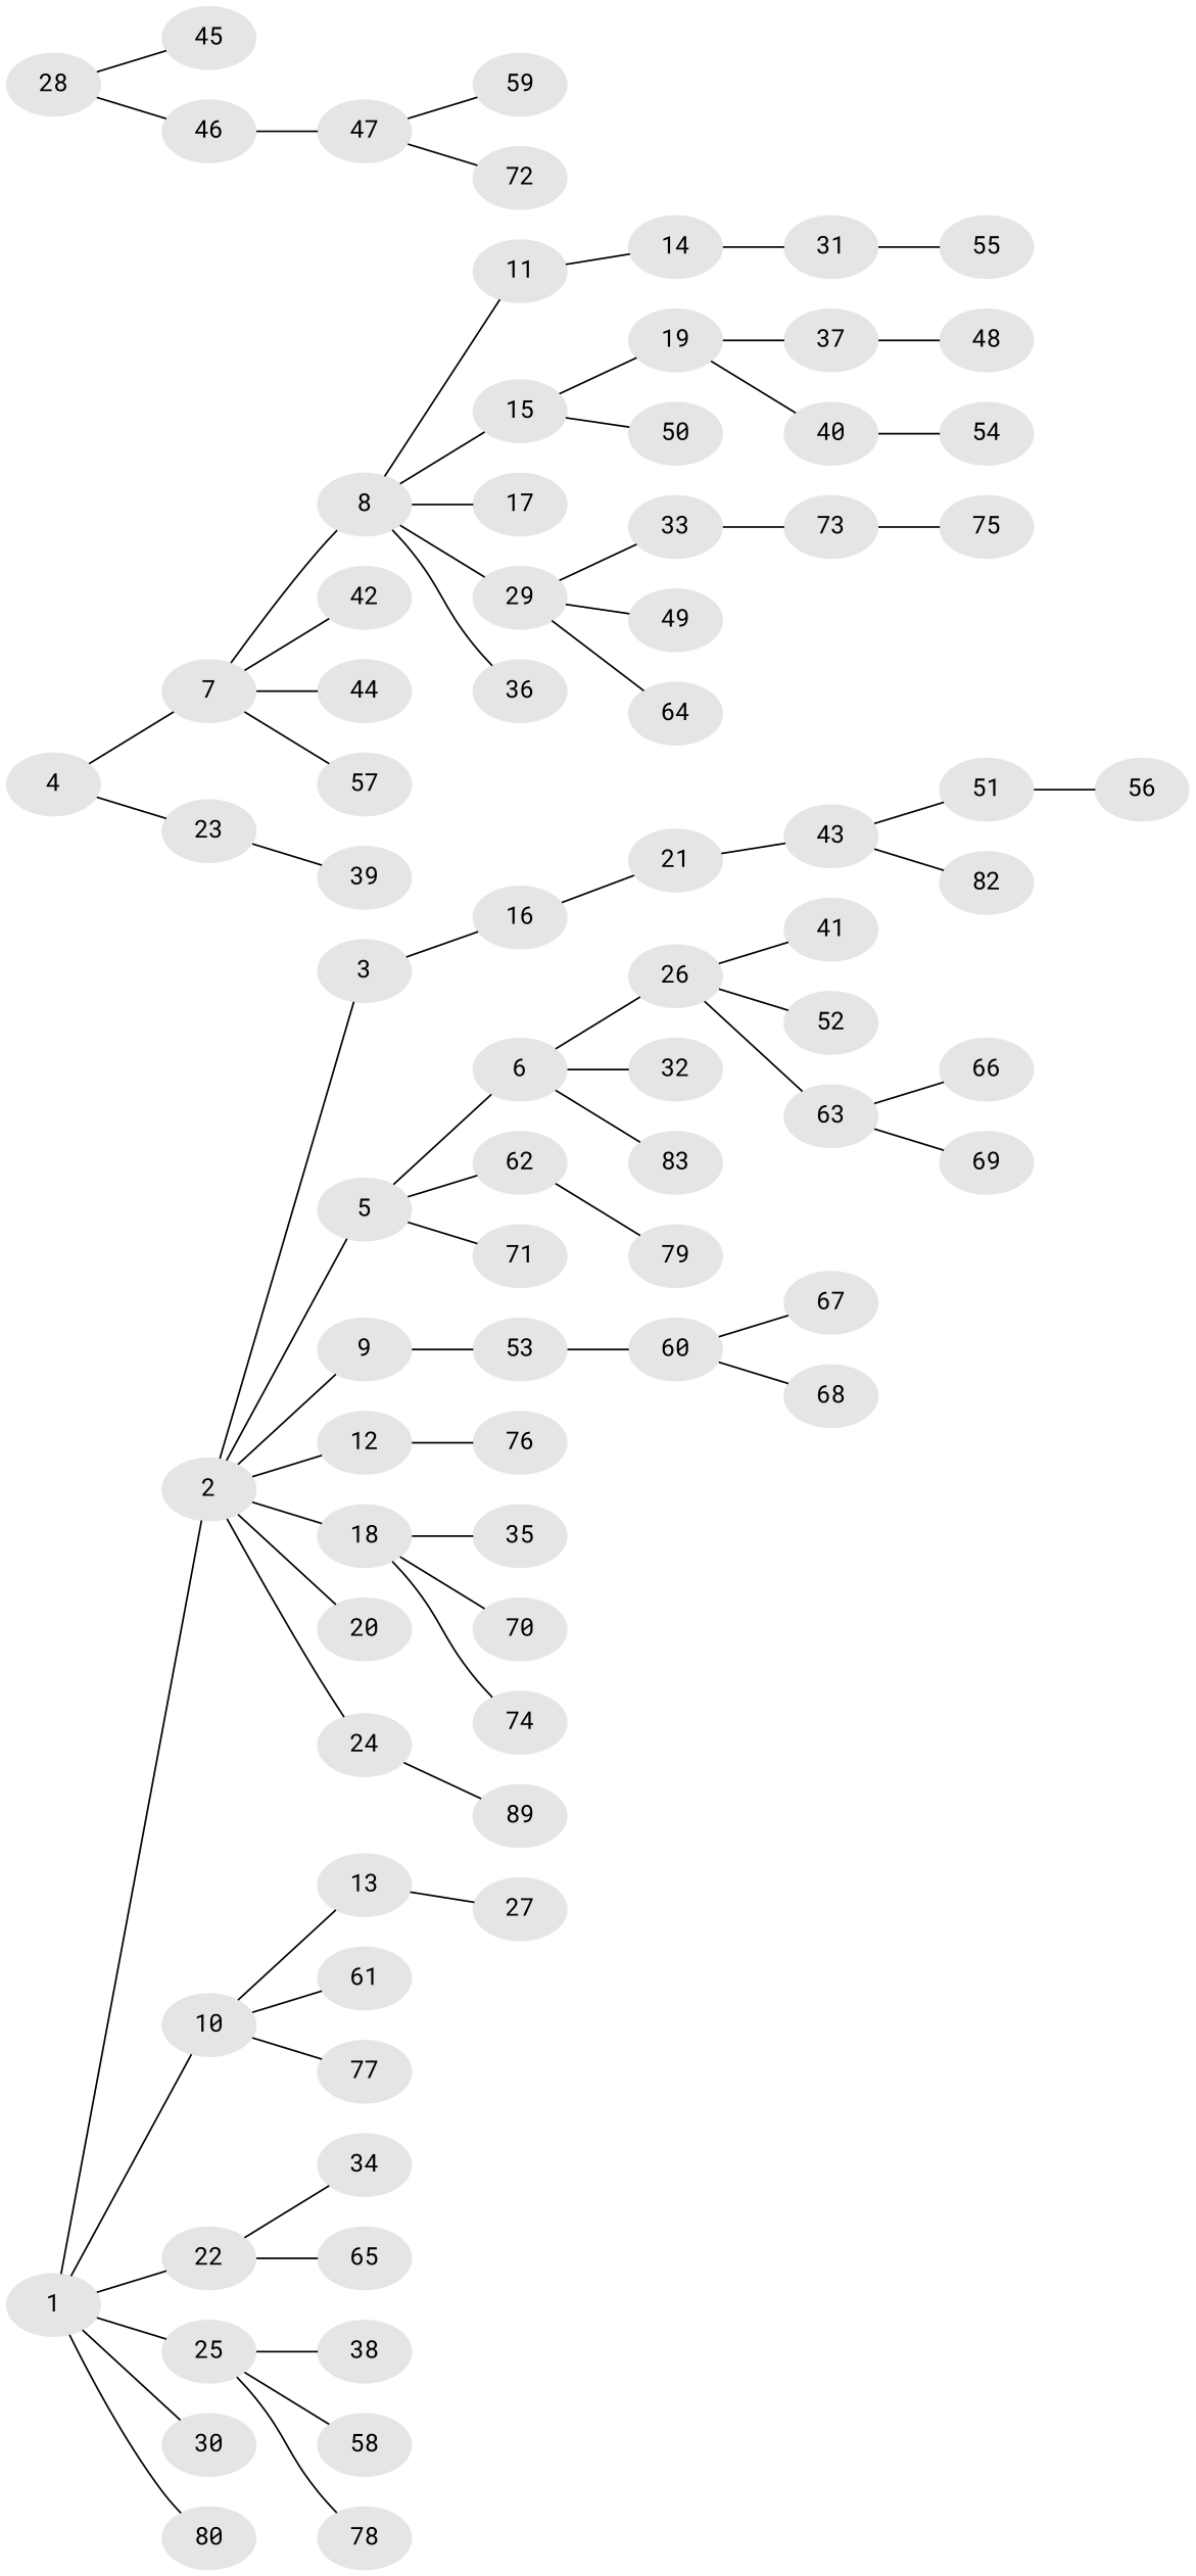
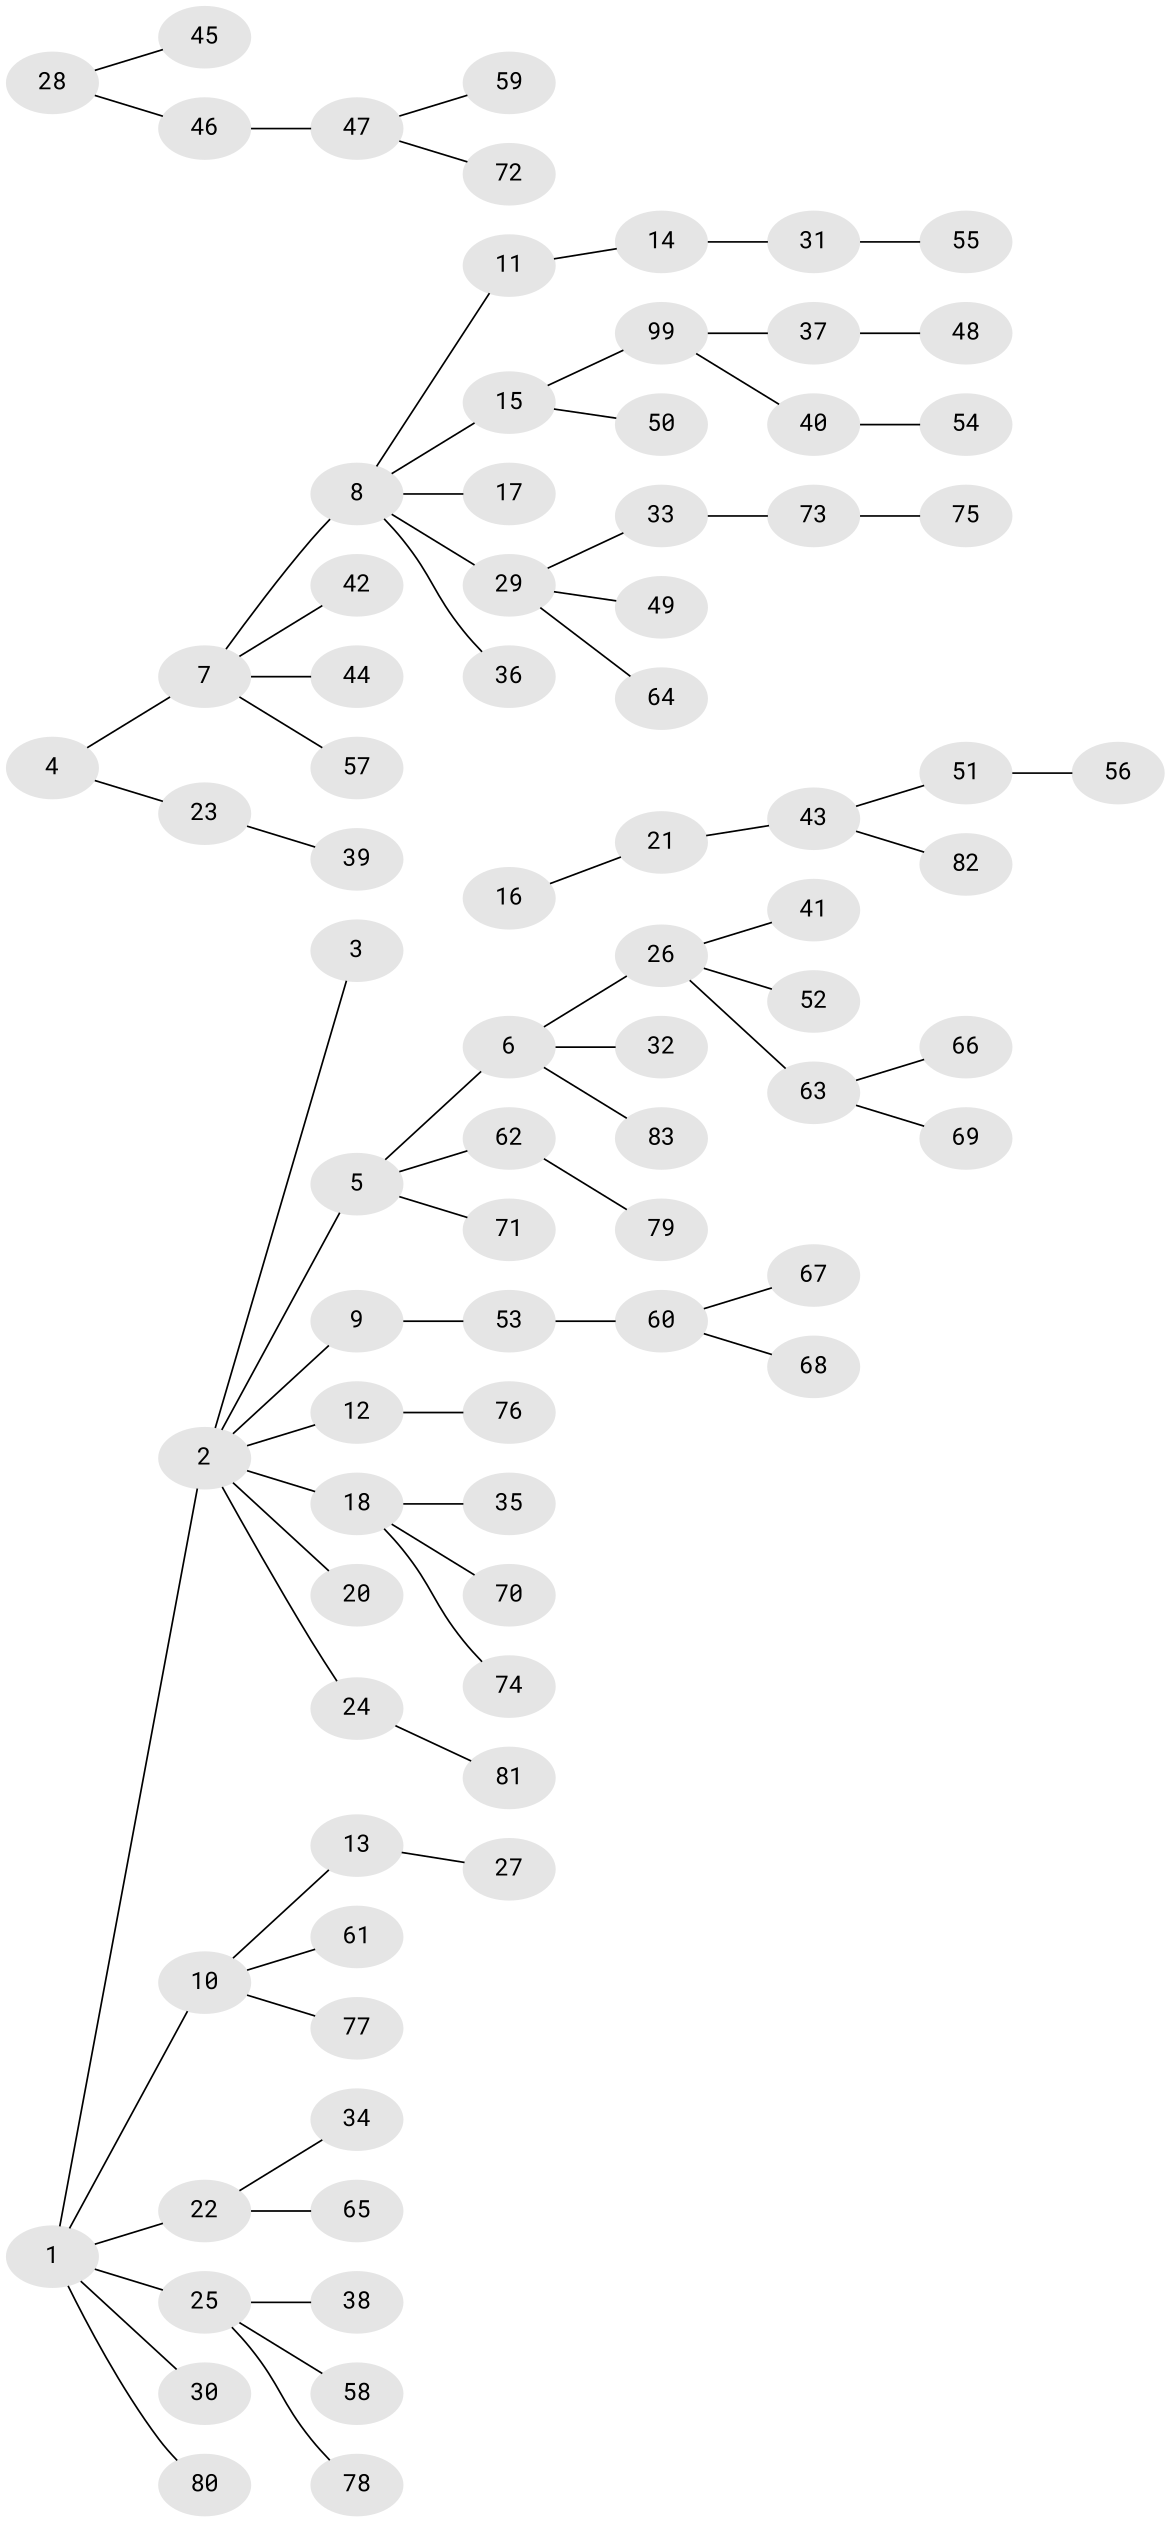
  graph {
    fontname="Roboto Mono"
    rankdir=LR
    node [color=gray90 fontname="Roboto Mono" style=filled]
    edge [fontname="Roboto Mono"]
    1
    2
    10
    22
    25
    30
    80
    3
    5
    9
    12
    18
    20
    24
    13
    61
    77
    34
    65
    38
    58
    78
    16
    4
    7
    23
    6
    62
    71
    53
    76
    35
    70
    74
-   81 [label=89]
+   81
    21
    8
    42
    44
    57
    39
    26
    32
    83
    79
    41
    52
    63
    11
    15
    17
    29
    36
    14
-   19
+   19 [label=99]
    50
    33
    49
    64
    60
    27
    31
    28
    45
    46
    55
    37
    40
    43
    48
    54
    51
    82
    66
    69
    47
    73
    75
    56
    59
    72
    67
    68
    1 -- 2
    1 -- 10
    1 -- 22
    1 -- 25
    1 -- 30
    1 -- 80
    2 -- 3
    2 -- 5
    2 -- 9
    2 -- 12
    2 -- 18
    2 -- 20
    2 -- 24
    10 -- 13
    10 -- 61
    10 -- 77
    22 -- 34
    22 -- 65
    25 -- 38
    25 -- 58
    25 -- 78
-   3 -- 16
    5 -- 6
    5 -- 62
    5 -- 71
    9 -- 53
    12 -- 76
    18 -- 35
    18 -- 70
    18 -- 74
    24 -- 81
    13 -- 27
    16 -- 21
    4 -- 7
    4 -- 23
    7 -- 8
    7 -- 42
    7 -- 44
    7 -- 57
    23 -- 39
    6 -- 26
    6 -- 32
    6 -- 83
    62 -- 79
    53 -- 60
    21 -- 43
    8 -- 11
    8 -- 15
    8 -- 17
    8 -- 29
    8 -- 36
    26 -- 41
    26 -- 52
    26 -- 63
    63 -- 66
    63 -- 69
    11 -- 14
    15 -- 19
    15 -- 50
    29 -- 33
    29 -- 49
    29 -- 64
    14 -- 31
    19 -- 37
    19 -- 40
    33 -- 73
    60 -- 67
    60 -- 68
    31 -- 55
    28 -- 45
    28 -- 46
    46 -- 47
    37 -- 48
    40 -- 54
    43 -- 51
    43 -- 82
    51 -- 56
    47 -- 59
    47 -- 72
    73 -- 75
  }
